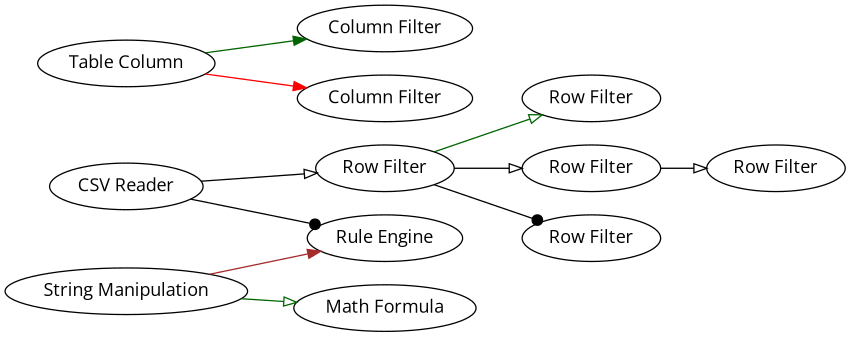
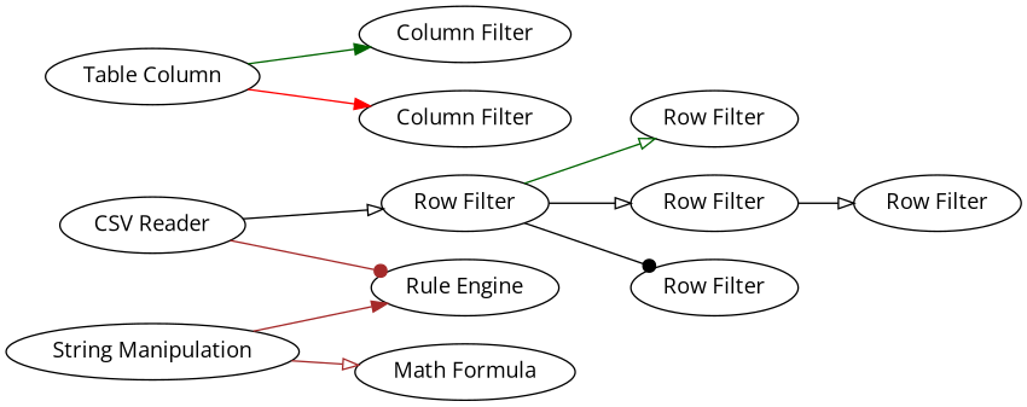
  digraph {
    fontname="Open Sans"
    rankdir=LR
    node [fontname="Open Sans"]
    edge [arrowhead=onormal color=black fontname="Open Sans"]
    n1 [label="CSV Reader"]
    n2 [label="Row Filter"]
    n3 [label="Rule Engine"]
    n4 [label="Row Filter"]
    n5 [label="Row Filter"]
    n6 [label="Row Filter"]
    n7 [label="Table Column"]
    n8 [label="Column Filter"]
    n9 [label="Column Filter"]
    n10 [label="Row Filter"]
    n11 [label="String Manipulation"]
    n12 [label="Math Formula"]
    n1 -> n2
-   n1 -> n3 [arrowhead=dot]
+   n1 -> n3 [arrowhead=dot color=brown]
    n2 -> n4 [color=darkgreen]
    n2 -> n5
    n2 -> n6 [arrowhead=dot]
    n5 -> n10
    n7 -> n8 [arrowhead=normal color=darkgreen]
    n7 -> n9 [arrowhead=normal color=red]
    n11 -> n3 [arrowhead=normal color=brown]
-   n11 -> n12 [color=darkgreen]
+   n11 -> n12 [color=brown]
  }
